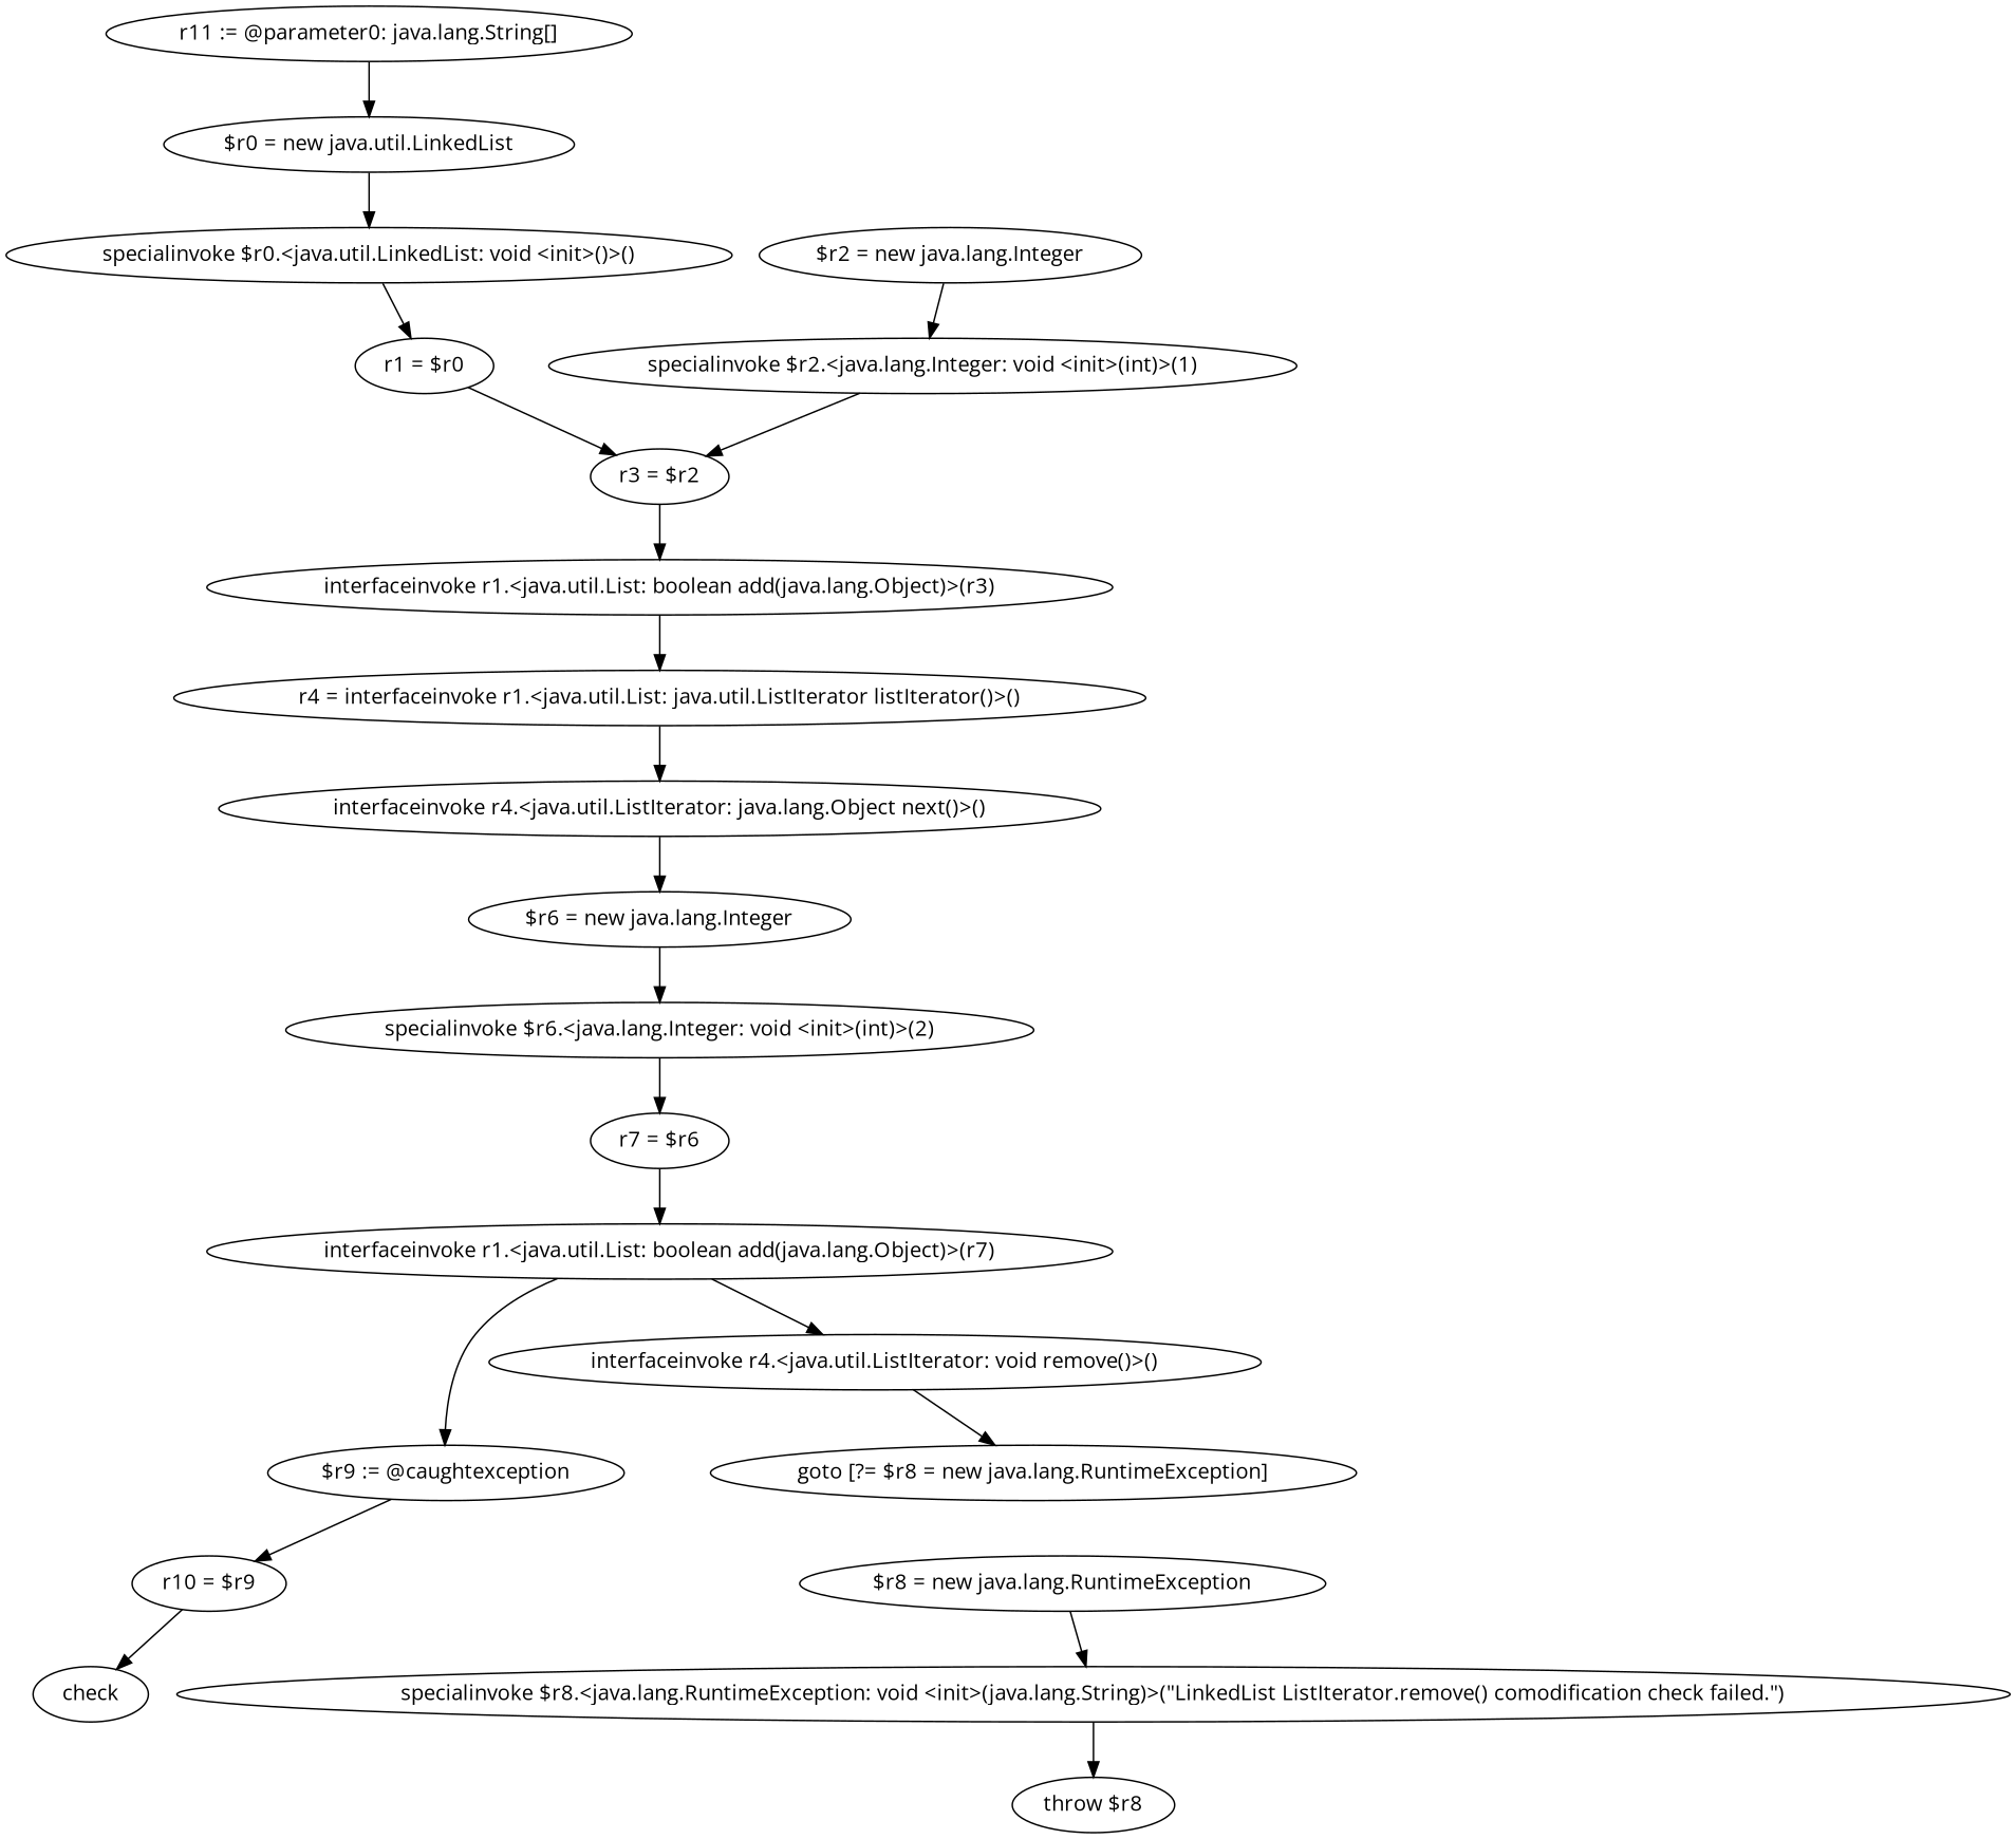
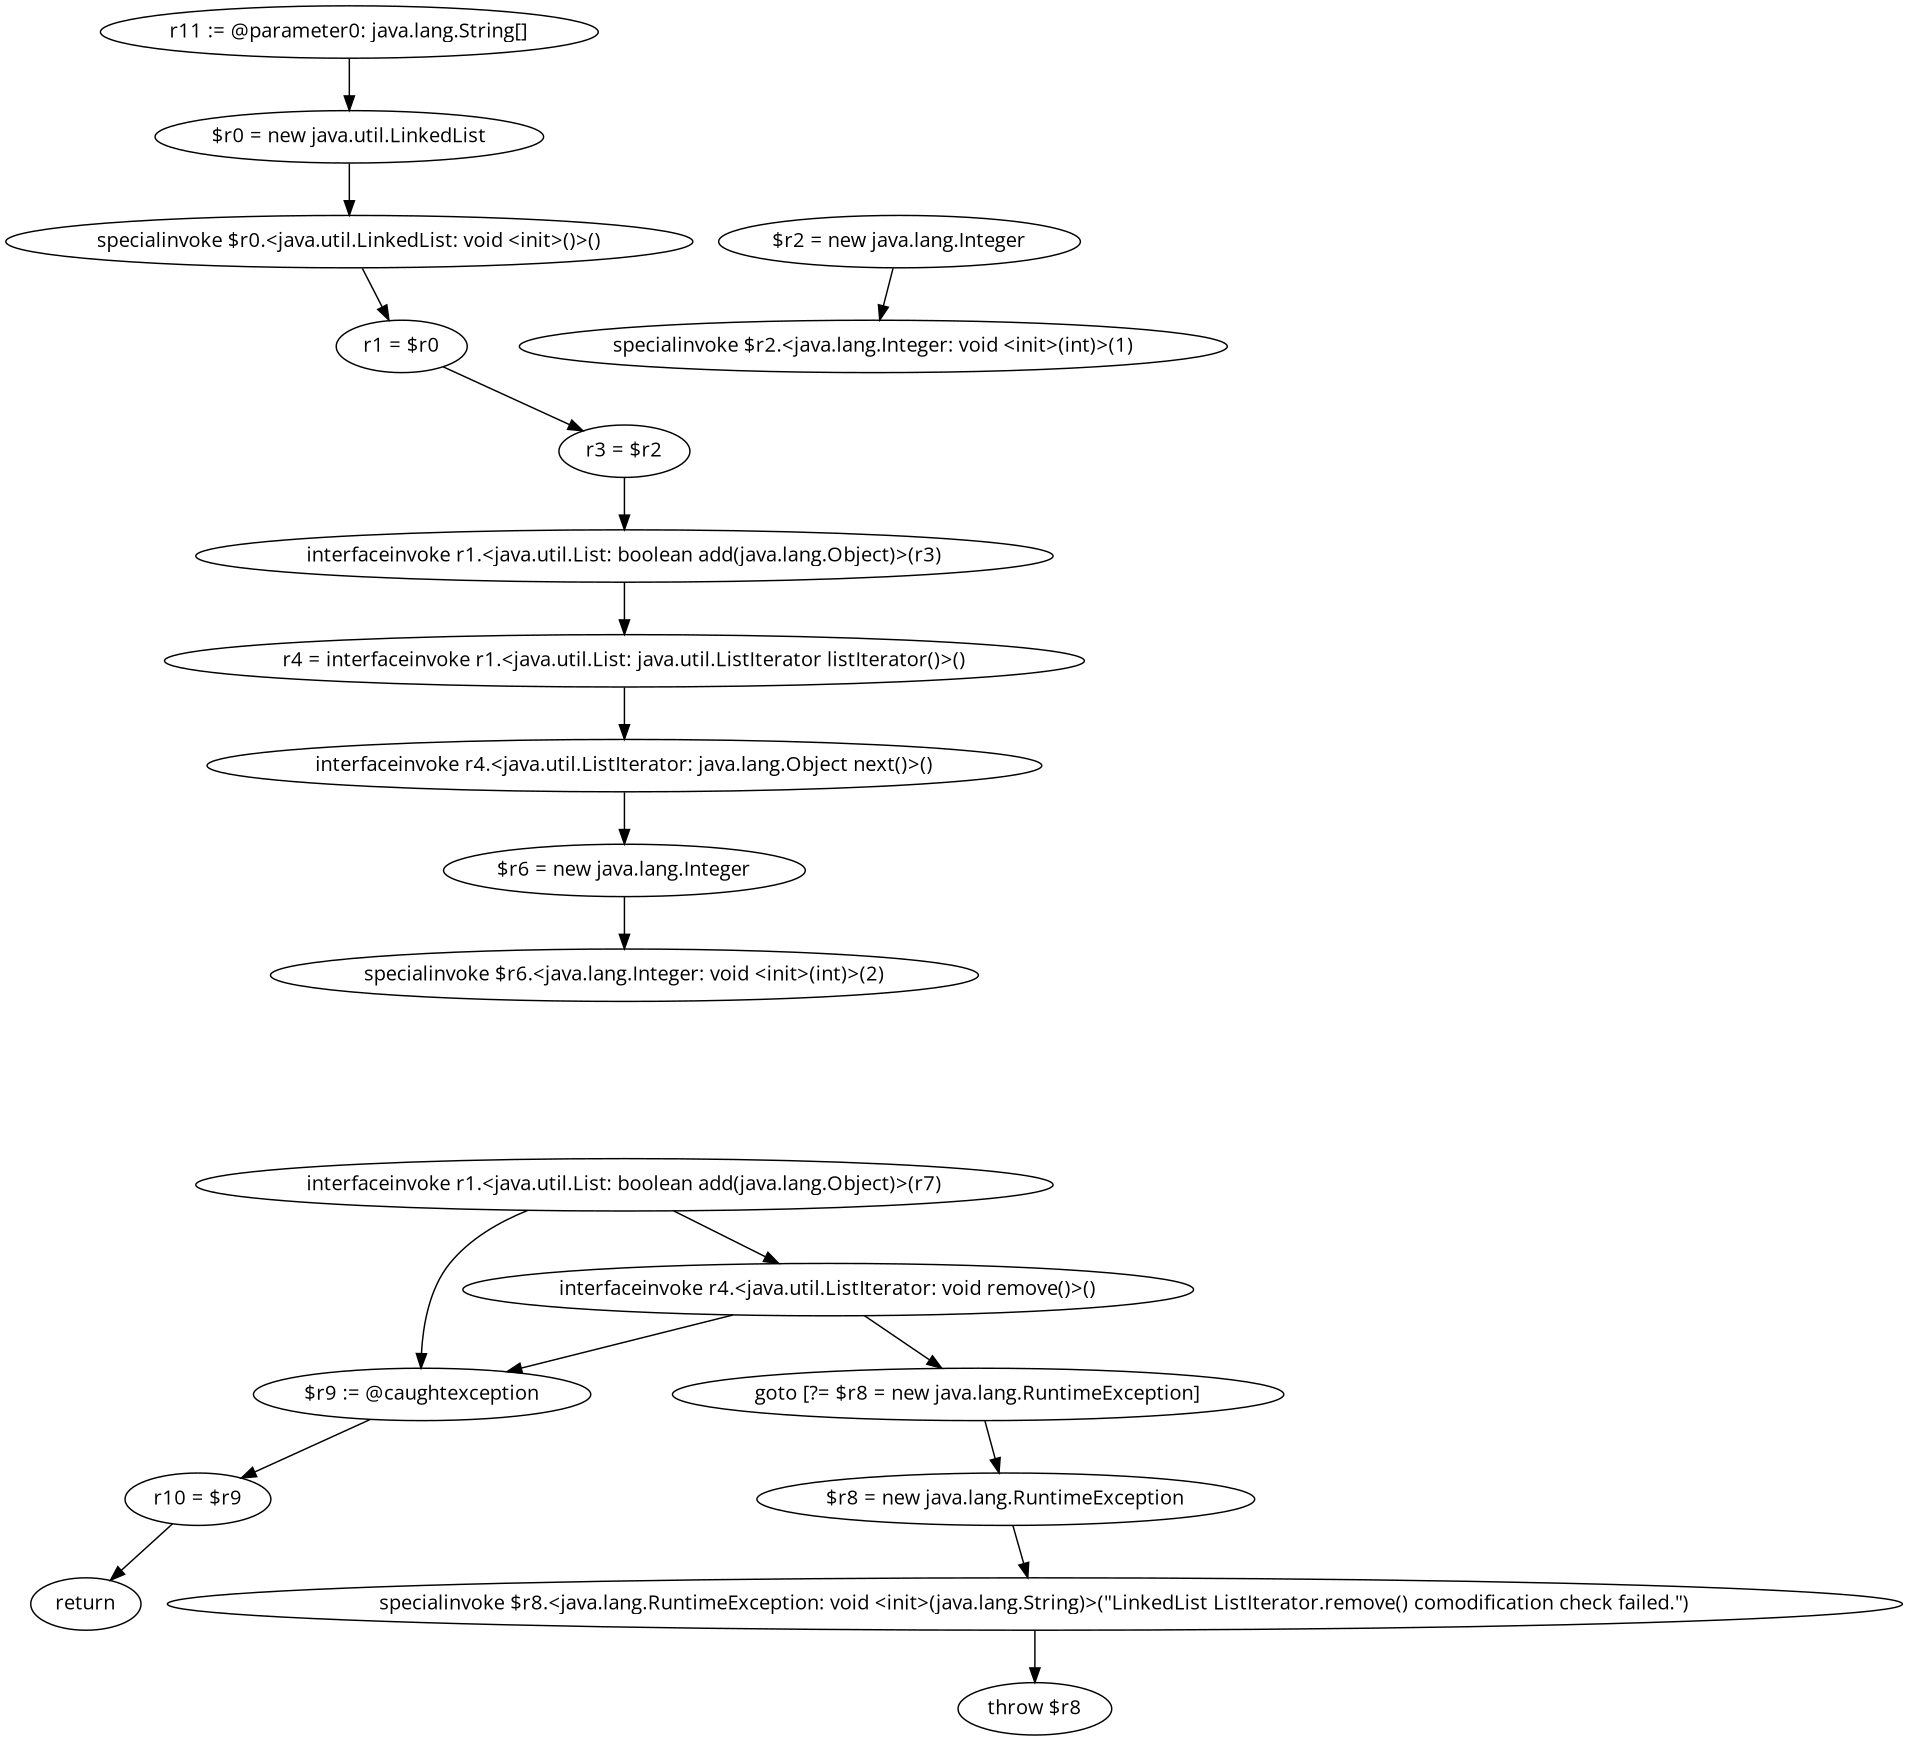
  digraph {
    fontname="Open Sans"
    node [fontname="Open Sans"]
    edge [fontname="Open Sans"]
    "r11 := @parameter0: java.lang.String[]"
    "$r0 = new java.util.LinkedList"
    "specialinvoke $r0.<java.util.LinkedList: void <init>()>()"
    "r1 = $r0"
    "r3 = $r2"
    "$r2 = new java.lang.Integer"
    "specialinvoke $r2.<java.lang.Integer: void <init>(int)>(1)"
    "interfaceinvoke r1.<java.util.List: boolean add(java.lang.Object)>(r3)"
    "r4 = interfaceinvoke r1.<java.util.List: java.util.ListIterator listIterator()>()"
    "interfaceinvoke r4.<java.util.ListIterator: java.lang.Object next()>()"
    "$r6 = new java.lang.Integer"
    "specialinvoke $r6.<java.lang.Integer: void <init>(int)>(2)"
-   "r7 = $r6"
    "interfaceinvoke r1.<java.util.List: boolean add(java.lang.Object)>(r7)"
    "interfaceinvoke r4.<java.util.ListIterator: void remove()>()"
    "$r9 := @caughtexception"
    "goto [?= $r8 = new java.lang.RuntimeException]"
    "r10 = $r9"
    "$r8 = new java.lang.RuntimeException"
    "specialinvoke $r8.<java.lang.RuntimeException: void <init>(java.lang.String)>(\"LinkedList ListIterator.remove() comodification check failed.\")"
-   return [label=check]
+   return
    "throw $r8"
    "r11 := @parameter0: java.lang.String[]" -> "$r0 = new java.util.LinkedList"
    "$r0 = new java.util.LinkedList" -> "specialinvoke $r0.<java.util.LinkedList: void <init>()>()"
    "specialinvoke $r0.<java.util.LinkedList: void <init>()>()" -> "r1 = $r0"
    "r1 = $r0" -> "r3 = $r2"
    "r3 = $r2" -> "interfaceinvoke r1.<java.util.List: boolean add(java.lang.Object)>(r3)"
    "$r2 = new java.lang.Integer" -> "specialinvoke $r2.<java.lang.Integer: void <init>(int)>(1)"
-   "specialinvoke $r2.<java.lang.Integer: void <init>(int)>(1)" -> "r3 = $r2"
    "interfaceinvoke r1.<java.util.List: boolean add(java.lang.Object)>(r3)" -> "r4 = interfaceinvoke r1.<java.util.List: java.util.ListIterator listIterator()>()"
    "r4 = interfaceinvoke r1.<java.util.List: java.util.ListIterator listIterator()>()" -> "interfaceinvoke r4.<java.util.ListIterator: java.lang.Object next()>()"
    "interfaceinvoke r4.<java.util.ListIterator: java.lang.Object next()>()" -> "$r6 = new java.lang.Integer"
    "$r6 = new java.lang.Integer" -> "specialinvoke $r6.<java.lang.Integer: void <init>(int)>(2)"
-   "specialinvoke $r6.<java.lang.Integer: void <init>(int)>(2)" -> "r7 = $r6"
-   "r7 = $r6" -> "interfaceinvoke r1.<java.util.List: boolean add(java.lang.Object)>(r7)"
    "interfaceinvoke r1.<java.util.List: boolean add(java.lang.Object)>(r7)" -> "interfaceinvoke r4.<java.util.ListIterator: void remove()>()"
    "interfaceinvoke r1.<java.util.List: boolean add(java.lang.Object)>(r7)" -> "$r9 := @caughtexception"
+   "interfaceinvoke r4.<java.util.ListIterator: void remove()>()" -> "$r9 := @caughtexception"
    "interfaceinvoke r4.<java.util.ListIterator: void remove()>()" -> "goto [?= $r8 = new java.lang.RuntimeException]"
    "$r9 := @caughtexception" -> "r10 = $r9"
+   "goto [?= $r8 = new java.lang.RuntimeException]" -> "$r8 = new java.lang.RuntimeException"
    "r10 = $r9" -> return
    "$r8 = new java.lang.RuntimeException" -> "specialinvoke $r8.<java.lang.RuntimeException: void <init>(java.lang.String)>(\"LinkedList ListIterator.remove() comodification check failed.\")"
    "specialinvoke $r8.<java.lang.RuntimeException: void <init>(java.lang.String)>(\"LinkedList ListIterator.remove() comodification check failed.\")" -> "throw $r8"
  }
